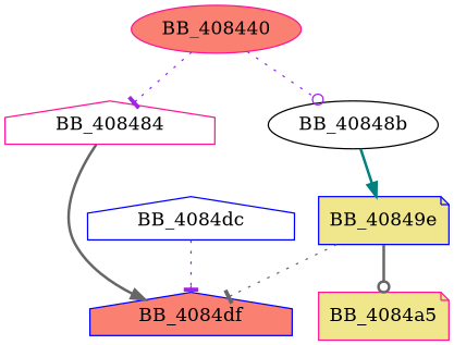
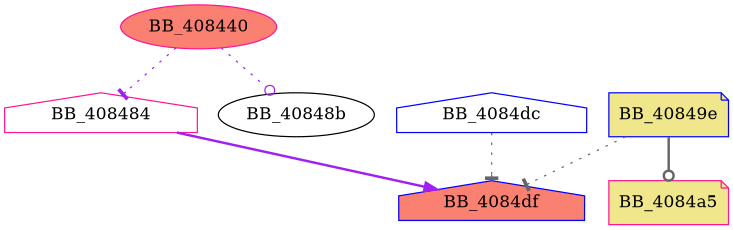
  digraph {
    node [color=deeppink fillcolor=white shape=house style=filled]
    edge [arrowhead=tee color=purple style=dotted]
    BB_408440 [fillcolor=salmon shape=ellipse]
    BB_408484
    BB_40848b [color=black shape=ellipse]
    BB_4084df [color=blue fillcolor=salmon]
    BB_40849e [color=blue fillcolor=khaki shape=note]
    BB_4084a5 [fillcolor=khaki shape=note]
    BB_4084dc [color=blue]
    BB_408440 -> BB_408484
    BB_408440 -> BB_40848b [arrowhead=odot]
-   BB_408484 -> BB_4084df [arrowhead=normal color=gray40 style=bold]
-   BB_40848b -> BB_40849e [arrowhead=normal color=teal style=bold]
+   BB_408484 -> BB_4084df [arrowhead=normal style=bold]
    BB_40849e -> BB_4084df [color=gray40]
    BB_40849e -> BB_4084a5 [arrowhead=odot color=gray40 style=bold]
-   BB_4084dc -> BB_4084df
+   BB_4084dc -> BB_4084df [color=gray40]
  }
